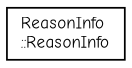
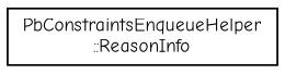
  digraph {
    rankdir=LR
    fontname="Comic Neue"
-   n1 [color=black fillcolor=white fontname="Comic Neue" fontsize=10 height=0.2 label="ReasonInfo\l::ReasonInfo" shape=record style=filled width=0.4]
+   n1 [color=black fillcolor=white fontname="Comic Neue" fontsize=10 height=0.2 label="PbConstraintsEnqueueHelper\l::ReasonInfo" shape=record style=filled width=0.4]
  }
